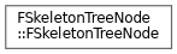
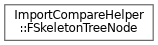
  digraph {
    rankdir=LR
-   n1 [color=grey40 fillcolor=white fontname=Helvetica fontsize=10 height=0.2 label="FSkeletonTreeNode\l::FSkeletonTreeNode" shape=box style=filled width=0.4]
+   n1 [color=grey40 fillcolor=white fontname=Helvetica fontsize=10 height=0.2 label="ImportCompareHelper\l::FSkeletonTreeNode" shape=box style=filled width=0.4]
  }
